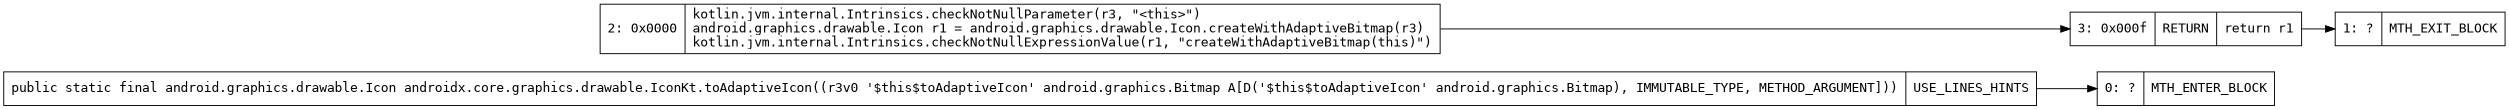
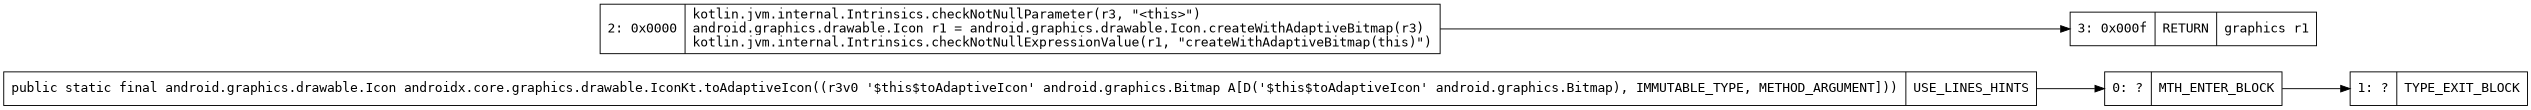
  digraph {
    fontname="DejaVu Sans Mono"
    rankdir=LR
    node [fontname="DejaVu Sans Mono" shape=record]
    edge [fontname="DejaVu Sans Mono"]
    n1 [label="{0\:\ ?|MTH_ENTER_BLOCK\l}"]
    n2 [label="{2\:\ 0x0000|kotlin.jvm.internal.Intrinsics.checkNotNullParameter(r3, \"\<this\>\")\landroid.graphics.drawable.Icon r1 = android.graphics.drawable.Icon.createWithAdaptiveBitmap(r3)\lkotlin.jvm.internal.Intrinsics.checkNotNullExpressionValue(r1, \"createWithAdaptiveBitmap(this)\")\l}"]
-   n3 [label="{3\:\ 0x000f|RETURN\l|return r1\l}"]
-   n4 [label="{1\:\ ?|MTH_EXIT_BLOCK\l}"]
+   n3 [label="{3\:\ 0x000f|RETURN\l|graphics r1\l}"]
+   n4 [label="{1\:\ ?|TYPE_EXIT_BLOCK\l}"]
    n5 [label="{public static final android.graphics.drawable.Icon androidx.core.graphics.drawable.IconKt.toAdaptiveIcon((r3v0 '$this$toAdaptiveIcon' android.graphics.Bitmap A[D('$this$toAdaptiveIcon' android.graphics.Bitmap), IMMUTABLE_TYPE, METHOD_ARGUMENT]))  | USE_LINES_HINTS\l}"]
    n2 -> n3
-   n3 -> n4
+   n1 -> n4
    n5 -> n1
  }
